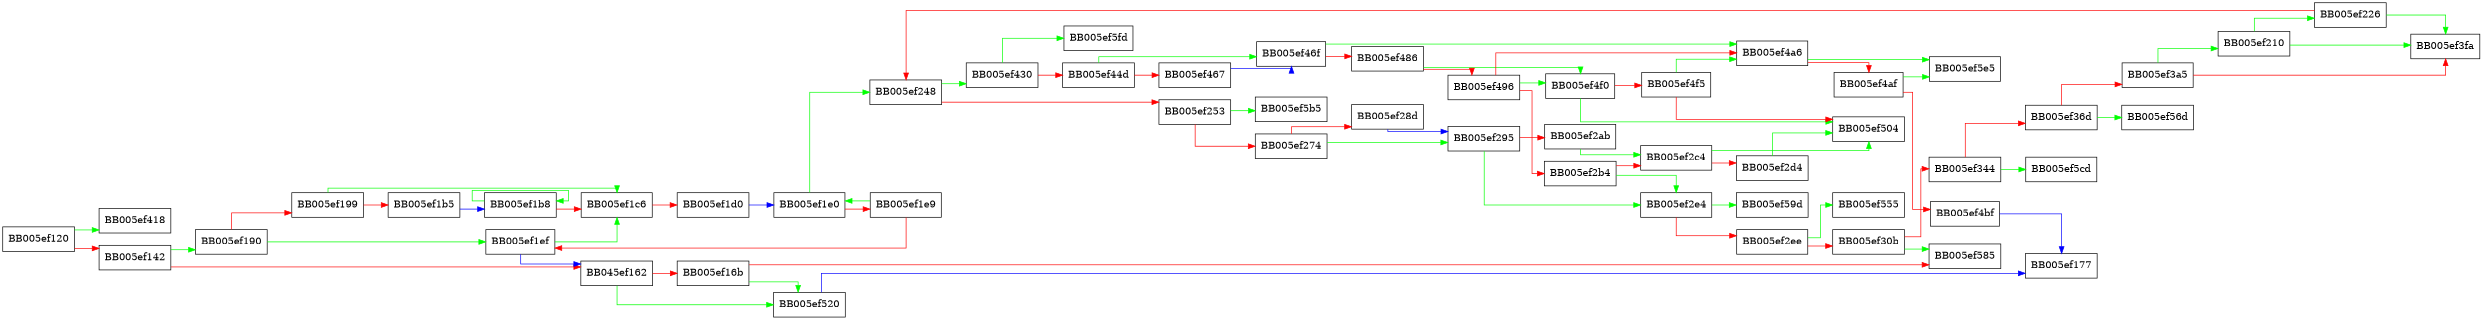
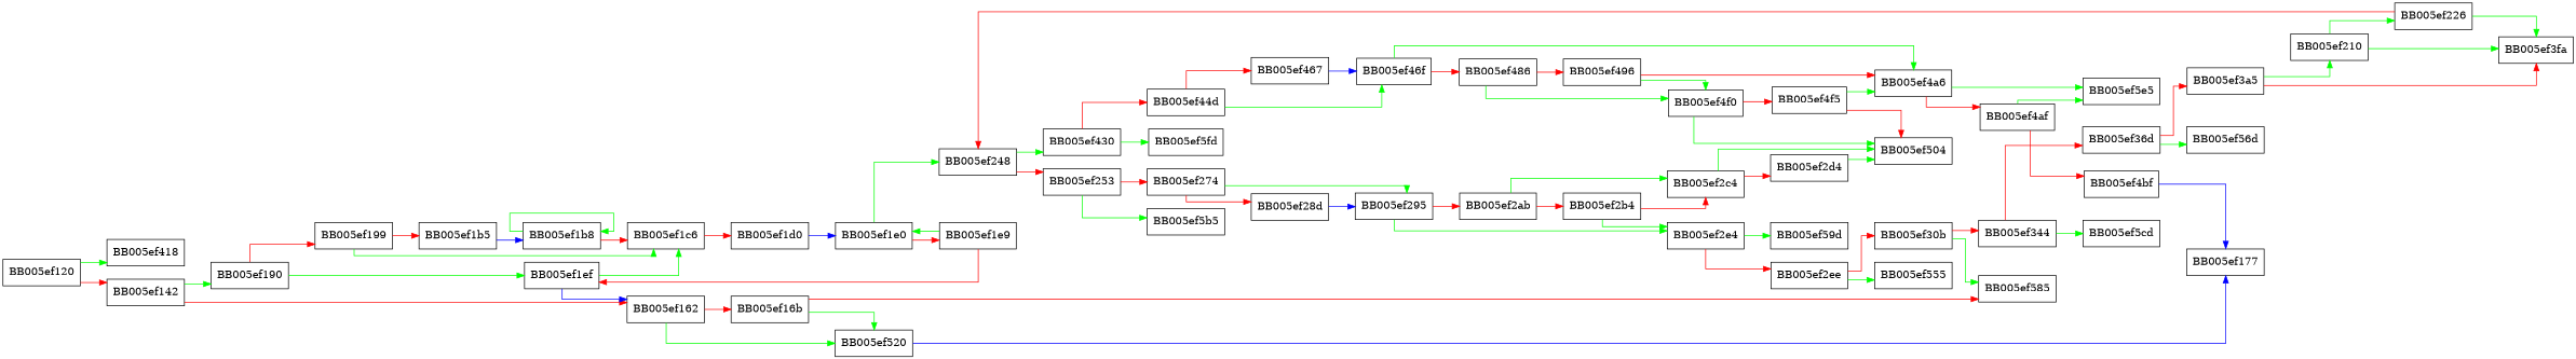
  digraph {
    rankdir=LR
    splines=ortho
    node [shape=box]
    edge [color=green]
    BB005ef120
    BB005ef418
    BB005ef142
    BB005ef190
-   BB005ef162 [label=BB045ef162]
+   BB005ef162
    BB005ef1ef
    BB005ef199
    BB005ef520
    BB005ef16b
    BB005ef1c6
    BB005ef1b5
    BB005ef177
    BB005ef585
    BB005ef1d0
    BB005ef1b8
    BB005ef1e0
    BB005ef248
    BB005ef1e9
    BB005ef430
    BB005ef253
    BB005ef5fd
    BB005ef44d
    BB005ef5b5
    BB005ef274
    BB005ef210
    BB005ef3fa
    BB005ef226
    BB005ef46f
    BB005ef467
    BB005ef295
    BB005ef28d
    BB005ef2e4
    BB005ef2ab
    BB005ef59d
    BB005ef2ee
    BB005ef2c4
    BB005ef2b4
    BB005ef555
    BB005ef30b
    BB005ef504
    BB005ef2d4
    BB005ef344
    BB005ef5cd
    BB005ef36d
    BB005ef56d
    BB005ef3a5
    BB005ef4a6
    BB005ef486
    BB005ef5e5
    BB005ef4af
    BB005ef4f0
    BB005ef496
    BB005ef4bf
    BB005ef4f5
    BB005ef120 -> BB005ef418
    BB005ef120 -> BB005ef142 [color=red]
    BB005ef142 -> BB005ef190
    BB005ef142 -> BB005ef162 [color=red]
    BB005ef190 -> BB005ef1ef
    BB005ef190 -> BB005ef199 [color=red]
    BB005ef162 -> BB005ef520
    BB005ef162 -> BB005ef16b [color=red]
    BB005ef1ef -> BB005ef162 [color=blue]
    BB005ef1ef -> BB005ef1c6
    BB005ef199 -> BB005ef1c6
    BB005ef199 -> BB005ef1b5 [color=red]
    BB005ef520 -> BB005ef177 [color=blue]
    BB005ef16b -> BB005ef520
    BB005ef16b -> BB005ef585 [color=red]
    BB005ef1c6 -> BB005ef1d0 [color=red]
    BB005ef1b5 -> BB005ef1b8 [color=blue]
    BB005ef1d0 -> BB005ef1e0 [color=blue]
    BB005ef1b8 -> BB005ef1c6 [color=red]
    BB005ef1b8 -> BB005ef1b8
    BB005ef1e0 -> BB005ef248
    BB005ef1e0 -> BB005ef1e9 [color=red]
    BB005ef248 -> BB005ef430
    BB005ef248 -> BB005ef253 [color=red]
    BB005ef1e9 -> BB005ef1ef [color=red]
    BB005ef1e9 -> BB005ef1e0
    BB005ef430 -> BB005ef5fd
    BB005ef430 -> BB005ef44d [color=red]
    BB005ef253 -> BB005ef5b5
    BB005ef253 -> BB005ef274 [color=red]
    BB005ef44d -> BB005ef46f
    BB005ef44d -> BB005ef467 [color=red]
    BB005ef274 -> BB005ef295
    BB005ef274 -> BB005ef28d [color=red]
    BB005ef210 -> BB005ef3fa
    BB005ef210 -> BB005ef226
    BB005ef226 -> BB005ef248 [color=red]
    BB005ef226 -> BB005ef3fa
    BB005ef46f -> BB005ef4a6
    BB005ef46f -> BB005ef486 [color=red]
    BB005ef467 -> BB005ef46f [color=blue]
    BB005ef295 -> BB005ef2e4
    BB005ef295 -> BB005ef2ab [color=red]
    BB005ef28d -> BB005ef295 [color=blue]
    BB005ef2e4 -> BB005ef59d
    BB005ef2e4 -> BB005ef2ee [color=red]
    BB005ef2ab -> BB005ef2c4
-   BB005ef496 -> BB005ef2b4 [color=red]
+   BB005ef2ab -> BB005ef2b4 [color=red]
    BB005ef2ee -> BB005ef555
    BB005ef2ee -> BB005ef30b [color=red]
    BB005ef2c4 -> BB005ef504
    BB005ef2c4 -> BB005ef2d4 [color=red]
    BB005ef2b4 -> BB005ef2e4
    BB005ef2b4 -> BB005ef2c4 [color=red]
    BB005ef30b -> BB005ef585
    BB005ef30b -> BB005ef344 [color=red]
    BB005ef2d4 -> BB005ef504
    BB005ef344 -> BB005ef5cd
    BB005ef344 -> BB005ef36d [color=red]
    BB005ef36d -> BB005ef56d
    BB005ef36d -> BB005ef3a5 [color=red]
    BB005ef3a5 -> BB005ef210
    BB005ef3a5 -> BB005ef3fa [color=red]
    BB005ef4a6 -> BB005ef5e5
    BB005ef4a6 -> BB005ef4af [color=red]
    BB005ef486 -> BB005ef4f0
    BB005ef486 -> BB005ef496 [color=red]
    BB005ef4af -> BB005ef5e5
    BB005ef4af -> BB005ef4bf [color=red]
    BB005ef4f0 -> BB005ef504
    BB005ef4f0 -> BB005ef4f5 [color=red]
    BB005ef496 -> BB005ef4a6 [color=red]
    BB005ef496 -> BB005ef4f0
    BB005ef4bf -> BB005ef177 [color=blue]
    BB005ef4f5 -> BB005ef504 [color=red]
    BB005ef4f5 -> BB005ef4a6
  }
